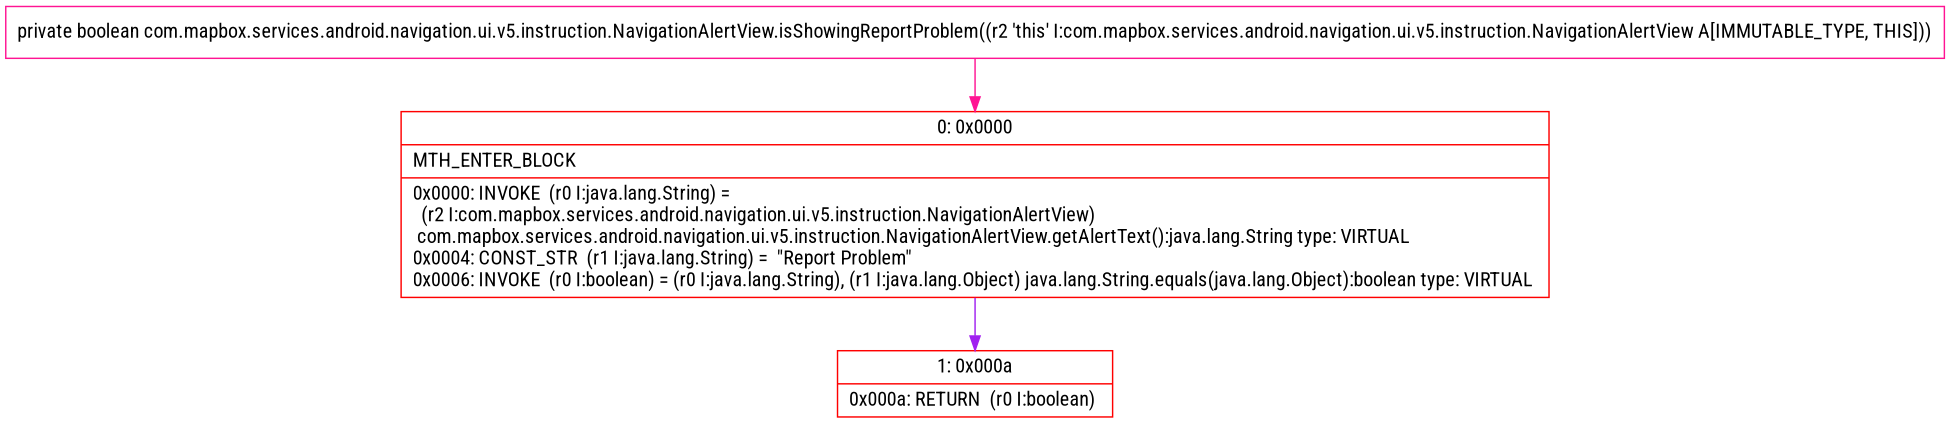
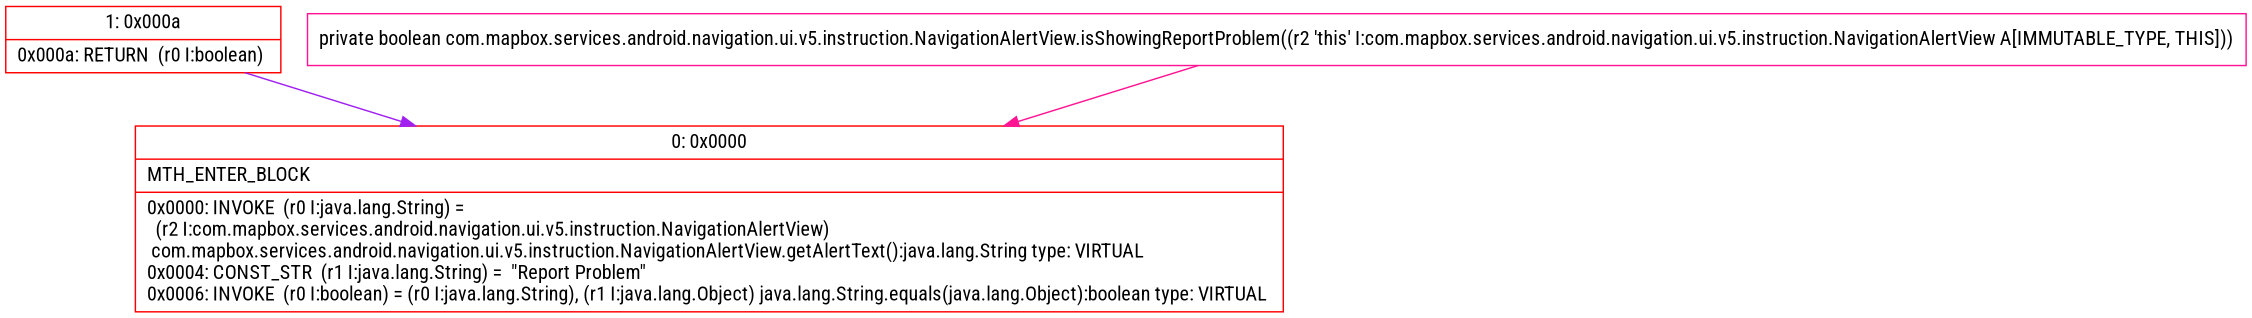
  digraph {
    fontname="Roboto Condensed"
    node [shape=record color=red fontname="Roboto Condensed"]
    edge [fontname="Roboto Condensed"]
    n1 [label="{0\:\ 0x0000|MTH_ENTER_BLOCK\l|0x0000: INVOKE  (r0 I:java.lang.String) = \l  (r2 I:com.mapbox.services.android.navigation.ui.v5.instruction.NavigationAlertView)\l com.mapbox.services.android.navigation.ui.v5.instruction.NavigationAlertView.getAlertText():java.lang.String type: VIRTUAL \l0x0004: CONST_STR  (r1 I:java.lang.String) =  \"Report Problem\" \l0x0006: INVOKE  (r0 I:boolean) = (r0 I:java.lang.String), (r1 I:java.lang.Object) java.lang.String.equals(java.lang.Object):boolean type: VIRTUAL \l}"]
    n2 [label="{1\:\ 0x000a|0x000a: RETURN  (r0 I:boolean) \l}"]
    n3 [label="{private boolean com.mapbox.services.android.navigation.ui.v5.instruction.NavigationAlertView.isShowingReportProblem((r2 'this' I:com.mapbox.services.android.navigation.ui.v5.instruction.NavigationAlertView A[IMMUTABLE_TYPE, THIS])) }" color=deeppink]
-   n1 -> n2 [color=purple]
+   n2 -> n1 [color=purple]
    n3 -> n1 [color=deeppink]
  }
